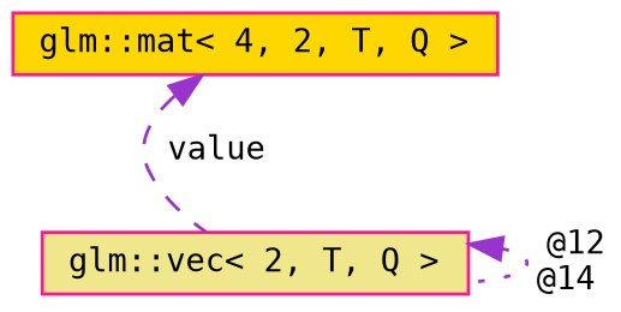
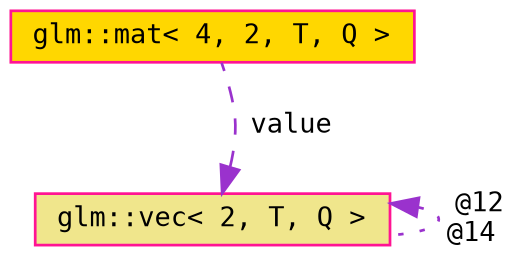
  digraph {
    node [color=deeppink fontname=Terminal fontsize=10 shape=box style=filled]
    edge [color=darkorchid3 dir=back fontname=Terminal fontsize=10 labelfontname=Helvetica labelfontsize=10]
    n1 [fillcolor=gold fontcolor=black height=0.2 label="glm::mat\< 4, 2, T, Q \>" width=0.4]
    n2 [fillcolor=khaki height=0.2 label="glm::vec\< 2, T, Q \>" width=0.4]
-   n1 -> n2 [label=" value" style=dashed]
+   n2 -> n1 [label=" value" style=dashed]
    n2 -> n2 [label=" @12\n@14" style=dotted]
  }
